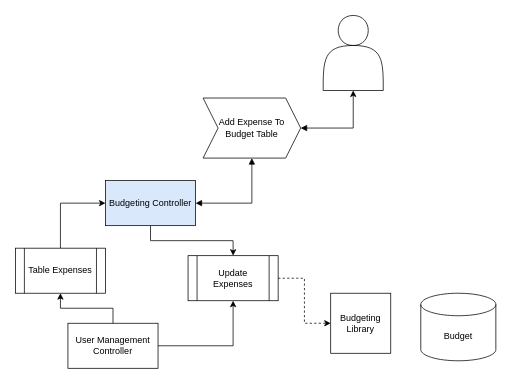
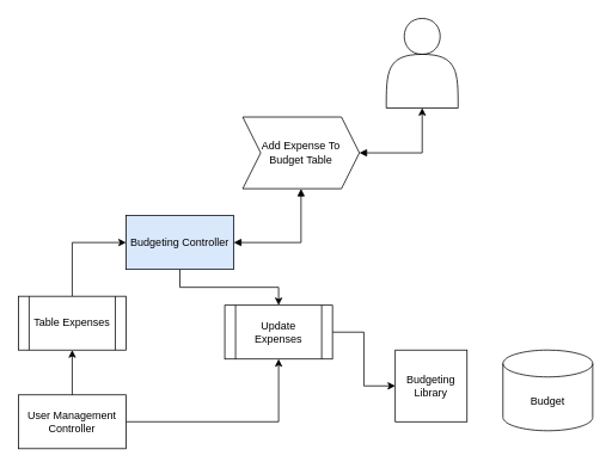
  <mxCell id="0" />
  <mxCell id="1" parent="0" />
  <mxCell id="2" value="" style="shape=actor;whiteSpace=wrap;html=1;" parent="1" vertex="1"><mxGeometry x="430" y="20" width="80" height="100" as="geometry" /></mxCell>
  <mxCell id="3" style="edgeStyle=orthogonalEdgeStyle;rounded=0;orthogonalLoop=1;jettySize=auto;html=1;startArrow=block;startFill=1;endArrow=block;endFill=1;" parent="1" source="10" target="7" edge="1"><mxGeometry relative="1" as="geometry"><mxPoint x="290" y="200" as="targetPoint" /></mxGeometry></mxCell>
  <mxCell id="4" style="edgeStyle=orthogonalEdgeStyle;rounded=0;orthogonalLoop=1;jettySize=auto;html=1;entryX=0.5;entryY=1;entryDx=0;entryDy=0;" edge="1" parent="1" source="5" target="14"><mxGeometry relative="1" as="geometry" /></mxCell>
- <mxCell id="5" value="User Management Controller" style="rounded=0;whiteSpace=wrap;html=1;" parent="1" vertex="1"><mxGeometry x="90" y="430" width="120" height="60" as="geometry" /></mxCell>
+ <mxCell id="5" value="User Management Controller" style="rounded=0;whiteSpace=wrap;html=1;" parent="1" vertex="1"><mxGeometry x="20" y="440" width="120" height="60" as="geometry" /></mxCell>
  <mxCell id="6" style="edgeStyle=orthogonalEdgeStyle;rounded=0;orthogonalLoop=1;jettySize=auto;html=1;entryX=0.5;entryY=1;entryDx=0;entryDy=0;startArrow=block;startFill=1;" parent="1" source="7" target="2" edge="1"><mxGeometry relative="1" as="geometry" /></mxCell>
  <mxCell id="7" value="Add Expense To Budget Table" style="shape=step;perimeter=stepPerimeter;whiteSpace=wrap;html=1;fixedSize=1;" parent="1" vertex="1"><mxGeometry x="270" y="130" width="130" height="80" as="geometry" /></mxCell>
  <mxCell id="8" value="" style="edgeStyle=orthogonalEdgeStyle;rounded=0;orthogonalLoop=1;jettySize=auto;html=1;entryX=0.5;entryY=1;entryDx=0;entryDy=0;" parent="1" source="5" target="12" edge="1"><mxGeometry relative="1" as="geometry"><mxPoint x="335" y="210" as="targetPoint" /><mxPoint x="410" y="410" as="sourcePoint" /></mxGeometry></mxCell>
  <mxCell id="9" style="edgeStyle=orthogonalEdgeStyle;rounded=0;orthogonalLoop=1;jettySize=auto;html=1;entryX=0.5;entryY=0;entryDx=0;entryDy=0;" edge="1" parent="1" source="10" target="14"><mxGeometry relative="1" as="geometry" /></mxCell>
  <mxCell id="10" value="Budgeting Controller" style="rounded=0;whiteSpace=wrap;html=1;fillColor=#dae8fc;" parent="1" vertex="1"><mxGeometry x="140" y="240" width="120" height="60" as="geometry" /></mxCell>
  <mxCell id="11" style="edgeStyle=orthogonalEdgeStyle;rounded=0;orthogonalLoop=1;jettySize=auto;html=1;entryX=0;entryY=0.5;entryDx=0;entryDy=0;" parent="1" source="12" target="10" edge="1"><mxGeometry relative="1" as="geometry" /></mxCell>
  <mxCell id="12" value="Table Expenses" style="shape=process;whiteSpace=wrap;html=1;backgroundOutline=1;" parent="1" vertex="1"><mxGeometry x="20" y="330" width="120" height="60" as="geometry" /></mxCell>
- <mxCell id="13" style="edgeStyle=orthogonalEdgeStyle;rounded=0;orthogonalLoop=1;jettySize=auto;html=1;dashed=1;" edge="1" parent="1" source="14" target="15"><mxGeometry relative="1" as="geometry" /></mxCell>
+ <mxCell id="13" style="edgeStyle=orthogonalEdgeStyle;rounded=0;orthogonalLoop=1;jettySize=auto;html=1;" edge="1" parent="1" source="14" target="15"><mxGeometry relative="1" as="geometry" /></mxCell>
  <mxCell id="14" value="Update &lt;br&gt;Expenses" style="shape=process;whiteSpace=wrap;html=1;backgroundOutline=1;" vertex="1" parent="1"><mxGeometry x="250" y="340" width="120" height="60" as="geometry" /></mxCell>
  <mxCell id="15" value="Budgeting Library" style="whiteSpace=wrap;html=1;aspect=fixed;" vertex="1" parent="1"><mxGeometry x="440" y="390" width="80" height="80" as="geometry" /></mxCell>
  <mxCell id="16" value="Budget" style="shape=cylinder3;whiteSpace=wrap;html=1;boundedLbl=1;backgroundOutline=1;size=15;" vertex="1" parent="1"><mxGeometry x="560" y="390" width="100" height="90" as="geometry" /></mxCell>
